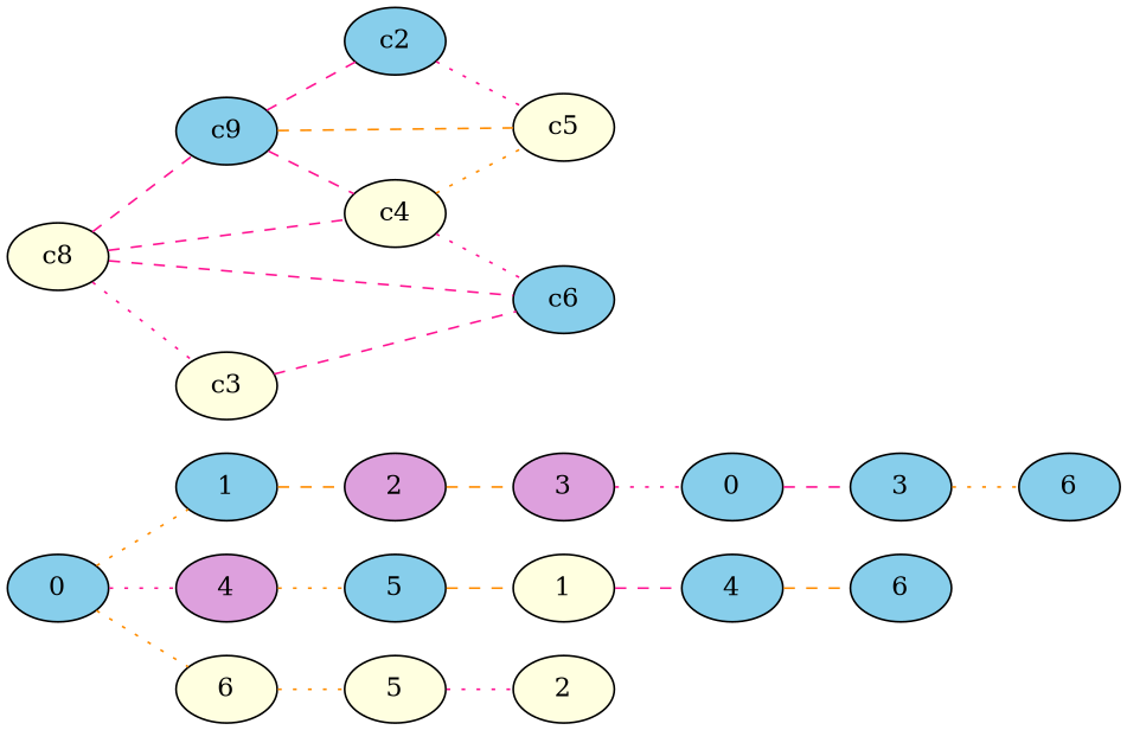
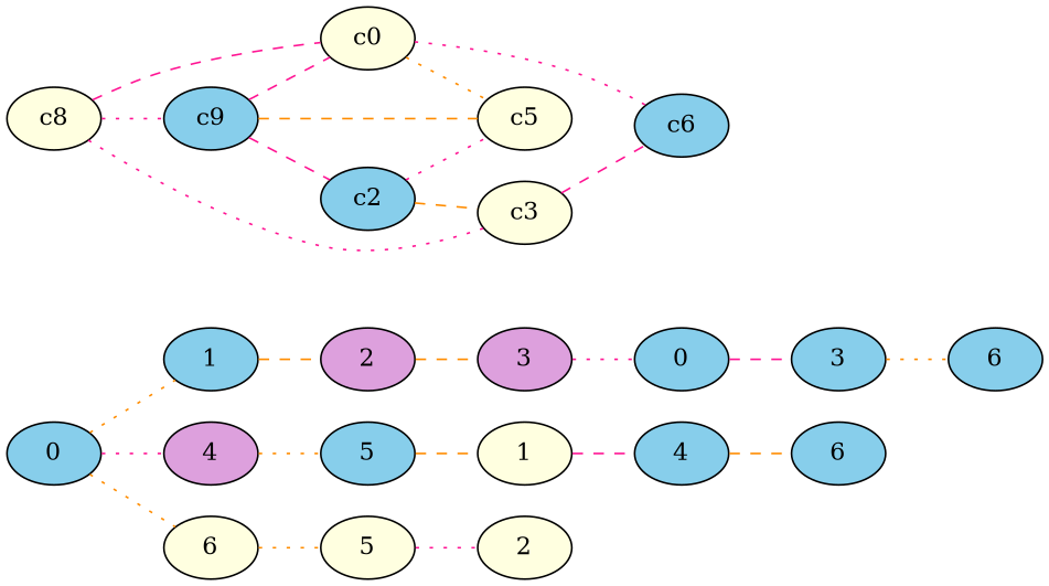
  graph {
    rankdir=LR
    node [fillcolor=skyblue style=filled]
    edge [color=deeppink style=dotted]
    n1 [label=0]
    n2 [label=1]
    n3 [fillcolor=plum label=4]
    n4 [fillcolor=lightyellow label=6]
    n5 [fillcolor=plum label=2]
    n6 [label=5]
    n7 [fillcolor=lightyellow label=5]
    n8 [fillcolor=plum label=3]
    n9 [label=0]
    n10 [label=3]
    n11 [label=6]
    n12 [fillcolor=lightyellow label=1]
    n13 [label=4]
    n14 [label=6]
    n15 [fillcolor=lightyellow label=2]
    n16 [fillcolor=lightyellow label=c8]
    n17 [label=c9]
    c3 [fillcolor=lightyellow]
-   c4 [fillcolor=lightyellow]
+   c4 [fillcolor=lightyellow label=c0]
    c6
    c2
    c5 [fillcolor=lightyellow]
    n1 -- n2 [color=darkorange]
    n1 -- n3
    n1 -- n4 [color=darkorange]
    n2 -- n5 [color=darkorange style=dashed]
    n3 -- n6 [color=darkorange]
    n4 -- n7 [color=darkorange]
    n5 -- n8 [color=darkorange style=dashed]
    n6 -- n12 [color=darkorange style=dashed]
    n7 -- n15
    n8 -- n9
    n9 -- n10 [style=dashed]
    n10 -- n11 [color=darkorange]
    n12 -- n13 [style=dashed]
    n13 -- n14 [color=darkorange style=dashed]
-   n16 -- n17 [style=dashed]
+   n16 -- n17
    n16 -- c3
    n16 -- c4 [style=dashed]
-   n16 -- c6 [style=dashed]
    n17 -- c4 [style=dashed]
    n17 -- c2 [style=dashed]
    n17 -- c5 [color=darkorange style=dashed]
    c3 -- c6 [style=dashed]
    c4 -- c6
    c4 -- c5 [color=darkorange]
+   c2 -- c3 [color=darkorange style=dashed]
    c2 -- c5
  }
